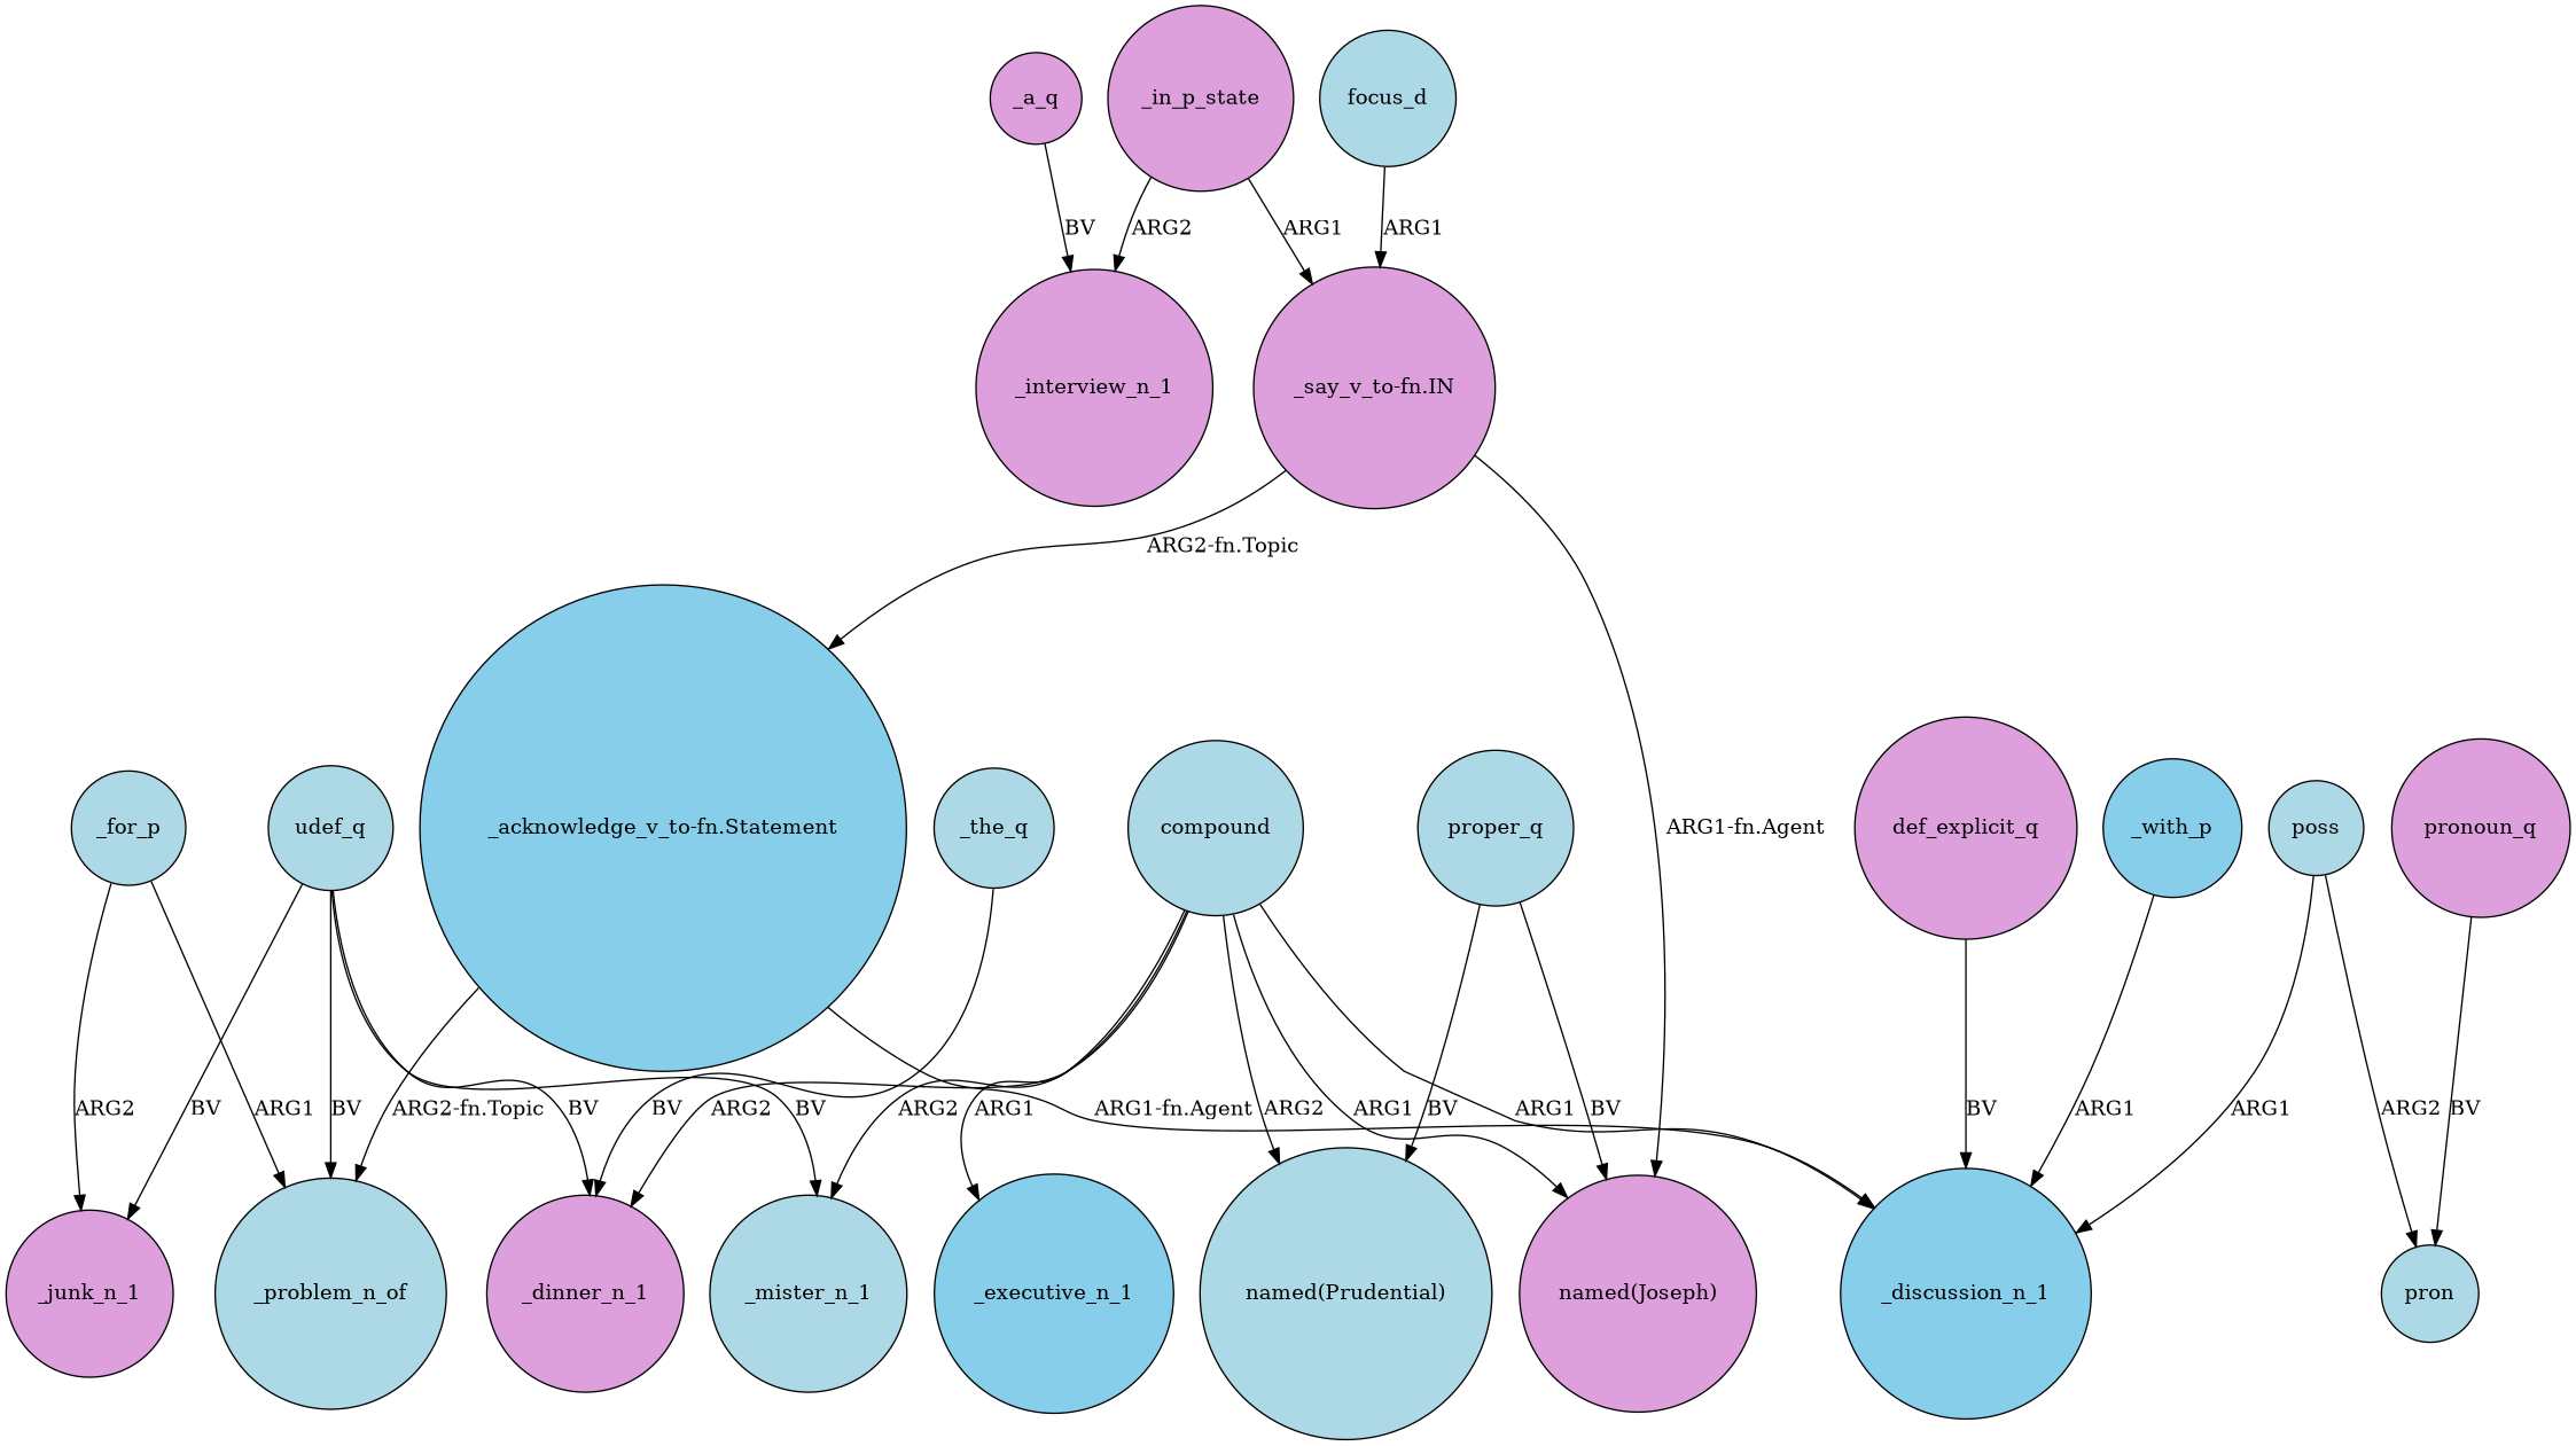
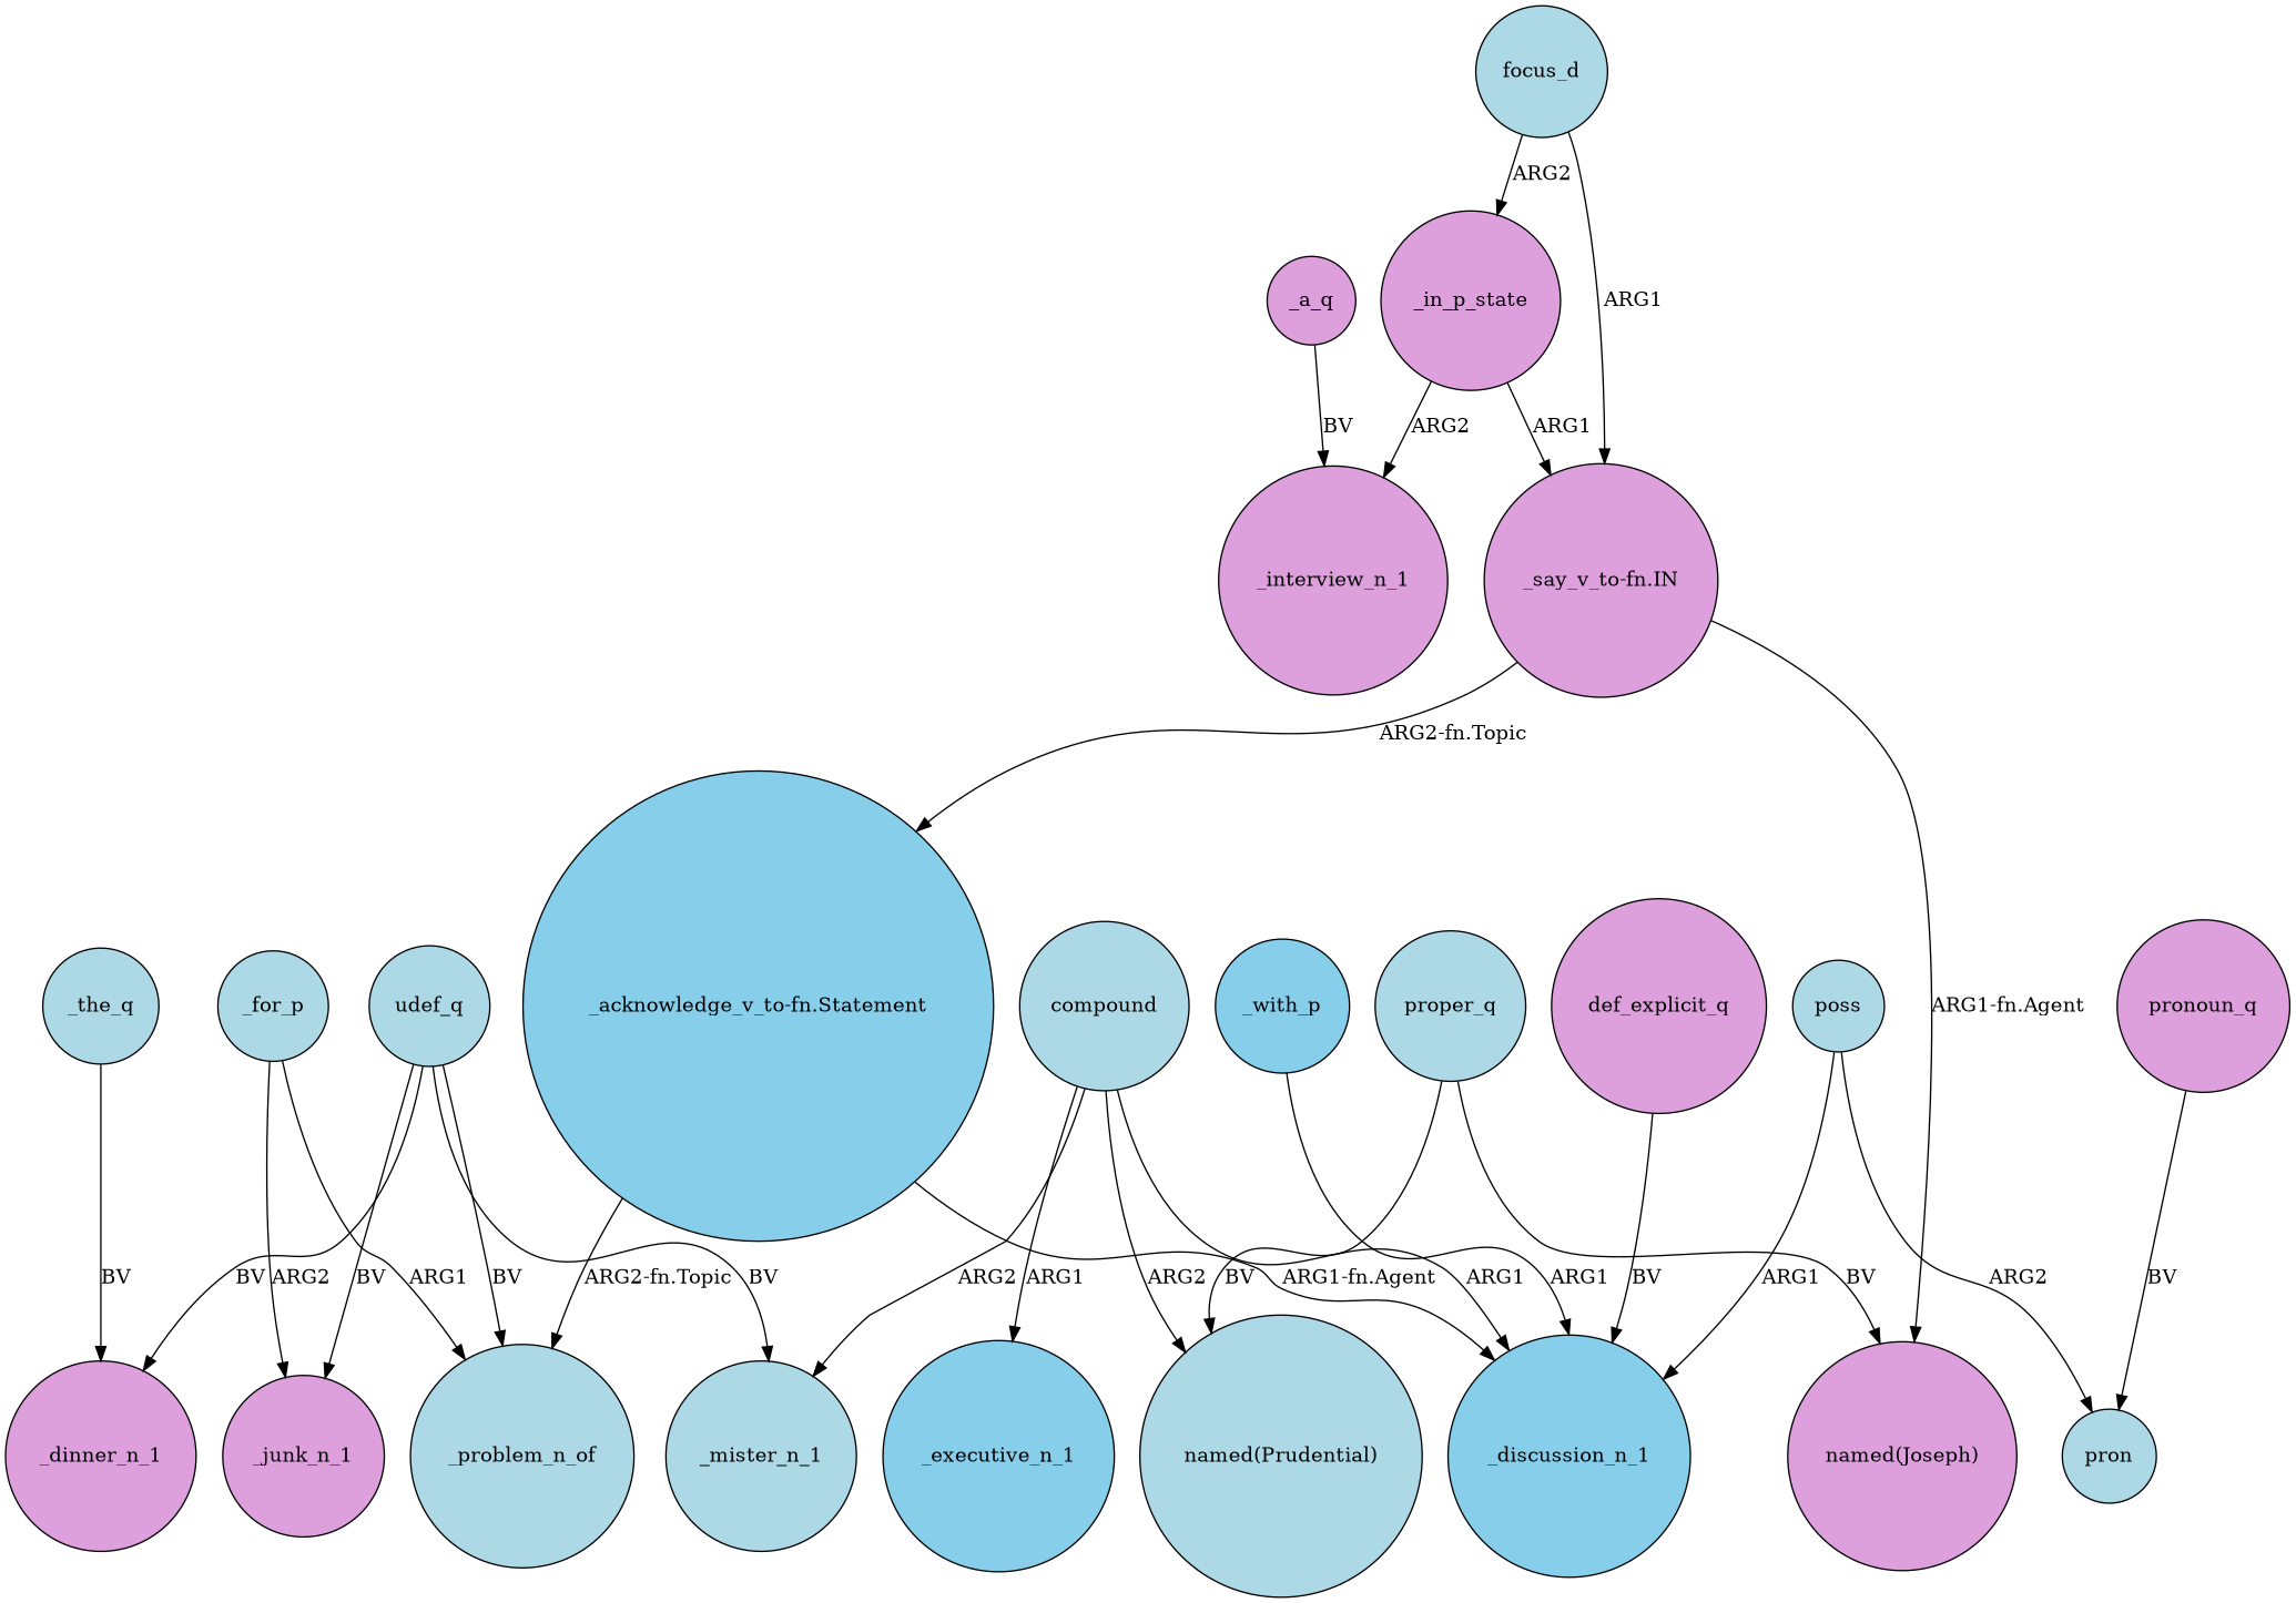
  digraph {
    node [fillcolor=lightblue shape=circle style=filled]
    _with_p [fillcolor=skyblue]
    _discussion_n_1 [fillcolor=skyblue]
    _executive_n_1 [fillcolor=skyblue]
    _dinner_n_1 [fillcolor=plum]
    udef_q
    _mister_n_1
    _problem_n_of
    _junk_n_1 [fillcolor=plum]
    "_acknowledge_v_to-fn.Statement" [fillcolor=skyblue]
    poss
    pron
    compound
    "named(Joseph)" [fillcolor=plum]
    "named(Prudential)"
    def_explicit_q [fillcolor=plum]
    _the_q
    _a_q [fillcolor=plum]
    _interview_n_1 [fillcolor=plum]
    _in_p_state [fillcolor=plum]
    focus_d
    "_say_v_to-fn.IN" [fillcolor=plum]
    _for_p
    proper_q
    pronoun_q [fillcolor=plum]
    _with_p -> _discussion_n_1 [label=ARG1]
    udef_q -> _dinner_n_1 [label=BV]
    udef_q -> _mister_n_1 [label=BV]
    udef_q -> _problem_n_of [label=BV]
    udef_q -> _junk_n_1 [label=BV]
    "_acknowledge_v_to-fn.Statement" -> _discussion_n_1 [label="ARG1-fn.Agent"]
    "_acknowledge_v_to-fn.Statement" -> _problem_n_of [label="ARG2-fn.Topic"]
    poss -> _discussion_n_1 [label=ARG1]
    poss -> pron [label=ARG2]
    compound -> _discussion_n_1 [label=ARG1]
    compound -> _executive_n_1 [label=ARG1]
-   compound -> _dinner_n_1 [label=ARG2]
    compound -> _mister_n_1 [label=ARG2]
-   compound -> "named(Joseph)" [label=ARG1]
    compound -> "named(Prudential)" [label=ARG2]
    def_explicit_q -> _discussion_n_1 [label=BV]
    _the_q -> _dinner_n_1 [label=BV]
    _a_q -> _interview_n_1 [label=BV]
    _in_p_state -> _interview_n_1 [label=ARG2]
    _in_p_state -> "_say_v_to-fn.IN" [label=ARG1]
+   focus_d -> _in_p_state [label=ARG2]
    focus_d -> "_say_v_to-fn.IN" [label=ARG1]
    "_say_v_to-fn.IN" -> "_acknowledge_v_to-fn.Statement" [label="ARG2-fn.Topic"]
    "_say_v_to-fn.IN" -> "named(Joseph)" [label="ARG1-fn.Agent"]
    _for_p -> _problem_n_of [label=ARG1]
    _for_p -> _junk_n_1 [label=ARG2]
    proper_q -> "named(Joseph)" [label=BV]
    proper_q -> "named(Prudential)" [label=BV]
    pronoun_q -> pron [label=BV]
  }
